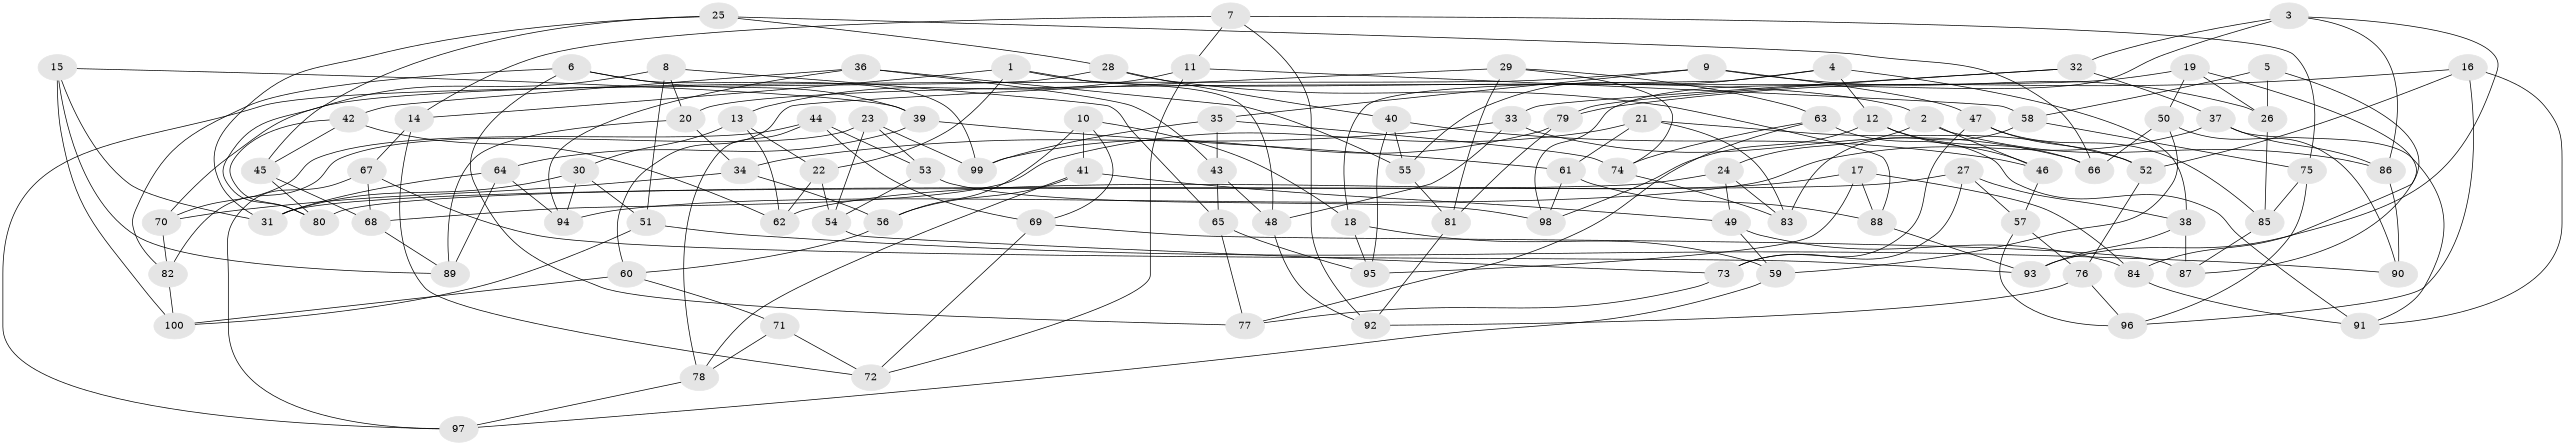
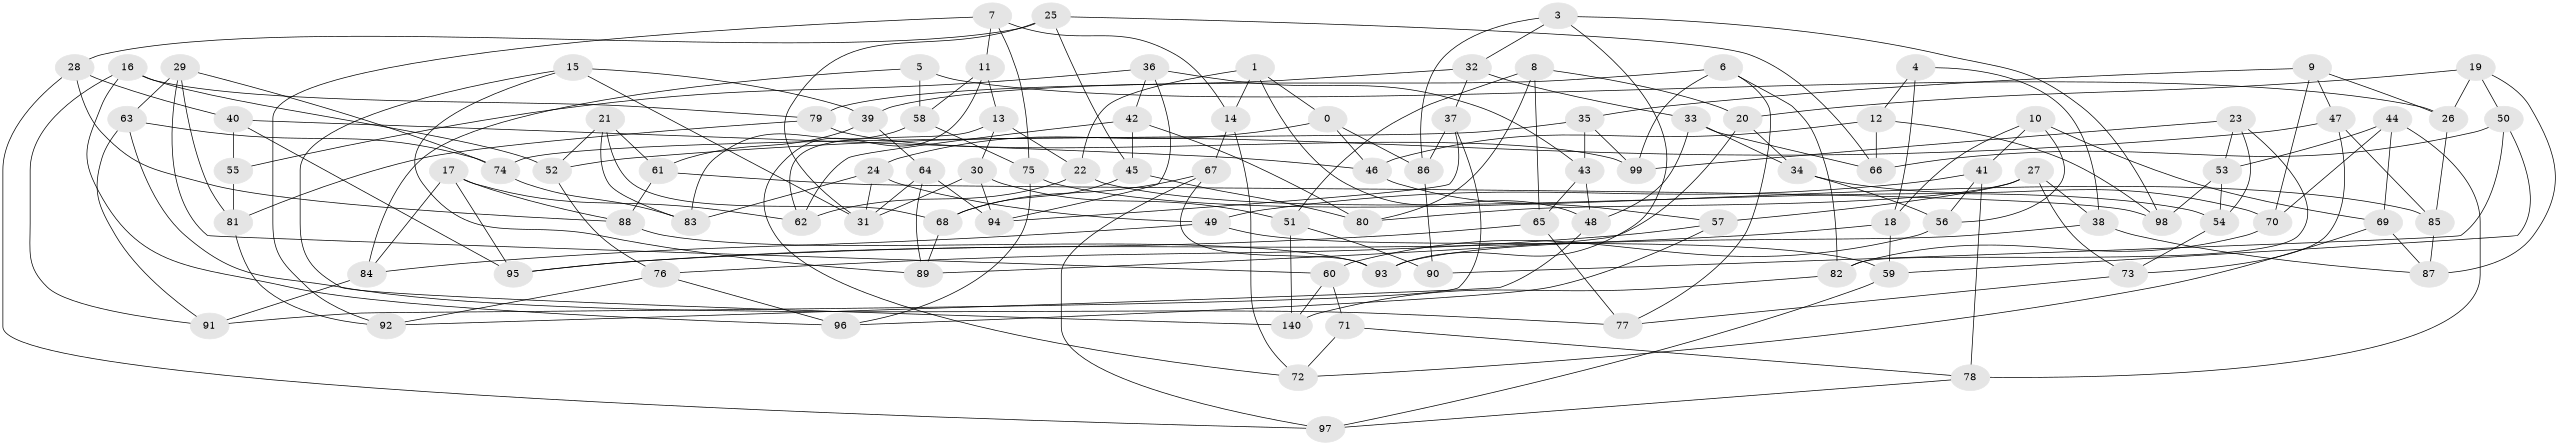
  graph {
    node [color=gray90 style=filled]
    1
-   2
+   2 [label=0]
    14
    22
    48
    24
    46
    86
    72
    67
    62
    54
    92
    31
    83
    49
    57
    90
    3
    32
    93
    98
    79
    33
    37
    4
    12
    18
    38
    55
    66
    95
    59
    87
    81
    5
    26
    58
    84
    85
    75
    71
    78
    91
    6
    39
    77
    82
    99
    61
    64
-   100
+   100 [label=140]
    7
    11
    13
    96
    8
    20
    51
    65
    80
    89
    34
    9
    35
    47
    70
    74
    43
    52
    73
    10
    41
    56
    69
    60
    30
    94
    68
    97
    15
    16
    76
    17
    88
    19
    50
    21
    23
    53
    25
    28
    45
    40
    27
    29
    63
    36
    42
    44
    1 -- 2
    1 -- 14
    1 -- 22
    1 -- 48
    2 -- 24
    2 -- 46
    2 -- 86
    14 -- 72
    14 -- 67
    22 -- 62
    22 -- 54
    48 -- 92
    24 -- 31
    24 -- 83
    24 -- 49
    46 -- 57
    86 -- 90
    67 -- 93
    67 -- 68
    67 -- 97
    54 -- 73
    49 -- 59
    49 -- 84
    57 -- 96
    57 -- 76
    3 -- 86
    3 -- 32
    3 -- 93
    3 -- 98
    32 -- 79
    32 -- 33
    32 -- 37
    79 -- 81
    79 -- 99
    33 -- 48
    33 -- 66
    33 -- 34
    37 -- 86
    37 -- 91
    37 -- 94
    4 -- 12
    4 -- 18
    4 -- 38
-   4 -- 55
    12 -- 46
    12 -- 98
    12 -- 66
    18 -- 95
    18 -- 59
    38 -- 93
    38 -- 87
    55 -- 81
    59 -- 97
    81 -- 92
    5 -- 26
    5 -- 58
    5 -- 84
    26 -- 85
    58 -- 83
    58 -- 75
    84 -- 91
    85 -- 87
    75 -- 85
    75 -- 96
    71 -- 72
    71 -- 78
    78 -- 97
    6 -- 39
    6 -- 77
    6 -- 82
    6 -- 99
    39 -- 61
    39 -- 64
    82 -- 100
    61 -- 98
    61 -- 88
    64 -- 31
    64 -- 89
    64 -- 94
    7 -- 14
    7 -- 92
    7 -- 75
    7 -- 11
    11 -- 72
    11 -- 58
    11 -- 13
    13 -- 22
    13 -- 62
    13 -- 30
    8 -- 20
    8 -- 51
    8 -- 65
    8 -- 80
    20 -- 89
    20 -- 34
    51 -- 90
    51 -- 100
    65 -- 95
    65 -- 77
    34 -- 70
    34 -- 56
    9 -- 26
    9 -- 35
    9 -- 47
    9 -- 70
    35 -- 99
    35 -- 74
    35 -- 43
    47 -- 85
    47 -- 52
    47 -- 73
    70 -- 82
    74 -- 83
    43 -- 48
    43 -- 65
    52 -- 76
    73 -- 77
    10 -- 18
    10 -- 41
    10 -- 56
    10 -- 69
    41 -- 49
    41 -- 78
    41 -- 56
    56 -- 60
    69 -- 72
    69 -- 87
    60 -- 71
    60 -- 100
    30 -- 31
    30 -- 51
    30 -- 94
    68 -- 89
    15 -- 31
    15 -- 39
    15 -- 100
    15 -- 89
    16 -- 79
    16 -- 91
    16 -- 96
    16 -- 52
    76 -- 92
    76 -- 96
    17 -- 62
    17 -- 95
    17 -- 84
    17 -- 88
    88 -- 93
    19 -- 87
    19 -- 26
    19 -- 20
    19 -- 50
    50 -- 90
    50 -- 66
    50 -- 59
    21 -- 83
    21 -- 61
    21 -- 52
    21 -- 68
    23 -- 54
    23 -- 82
    23 -- 99
    23 -- 53
    53 -- 54
    53 -- 98
    25 -- 31
    25 -- 66
    25 -- 28
    25 -- 45
    28 -- 97
    28 -- 88
    28 -- 40
    45 -- 80
    45 -- 68
    40 -- 46
    40 -- 55
    40 -- 95
    27 -- 57
    27 -- 38
    27 -- 80
    27 -- 73
    29 -- 81
    29 -- 74
    29 -- 60
    29 -- 63
    63 -- 91
    63 -- 77
    63 -- 74
    36 -- 55
    36 -- 43
    36 -- 94
    36 -- 42
    42 -- 62
    42 -- 80
    42 -- 45
    44 -- 78
    44 -- 70
    44 -- 69
    44 -- 53
  }
